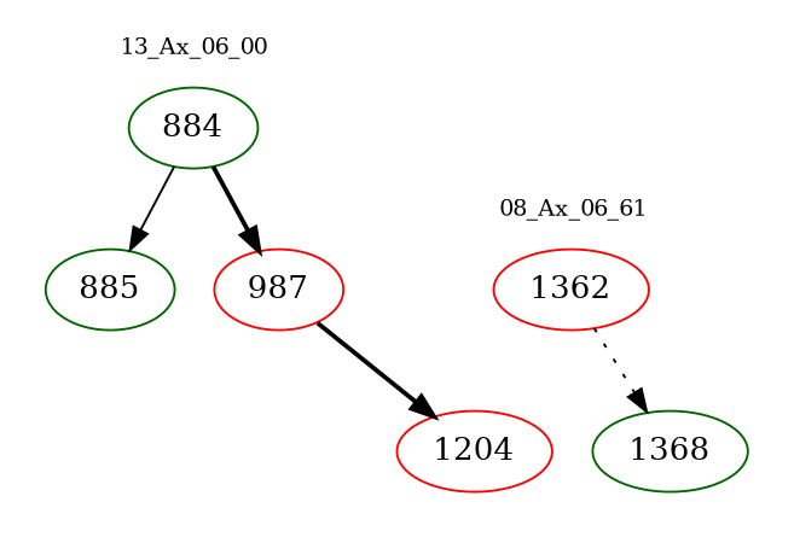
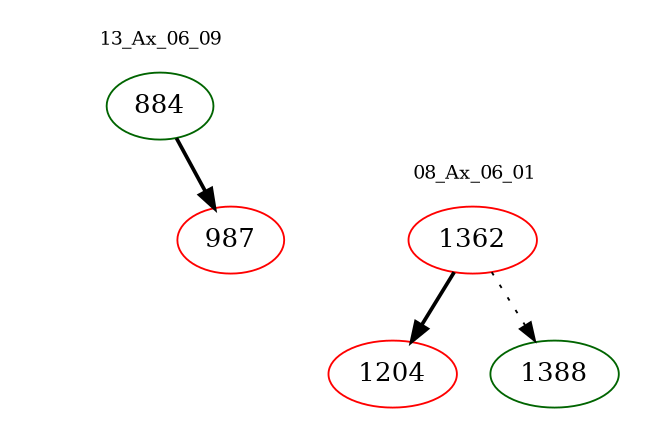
  digraph {
    node [color=darkgreen]
    edge [color=black style=bold]
    n1 [label=884]
-   n2 [label=885]
    n3 [color=red label=987]
    n4 [color=red label=1362]
-   n5 [label=1368]
+   n5 [label=1388]
    n6 [color=red label=1204]
    subgraph cluster_1 {
      color=white
      fontsize=10
-     label="13_Ax_06_00"
+     label="13_Ax_06_09"
      n1
-     n2
      n3
    }
    subgraph cluster_2 {
      color=white
      fontsize=10
-     label="08_Ax_06_61"
+     label="08_Ax_06_01"
      n4
      n5
      n6
    }
-   n1 -> n2 [style=solid]
    n1 -> n3
    n4 -> n5 [style=dotted]
-   n3 -> n6
+   n4 -> n6
  }
